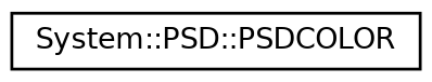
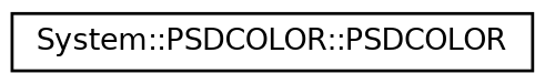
  digraph {
    rankdir=LR
-   n1 [color=black fillcolor=white fontname=Helvetica fontsize=10 height=0.2 label="System::PSD::PSDCOLOR" shape=record style=filled width=0.4]
+   n1 [color=black fillcolor=white fontname=Helvetica fontsize=10 height=0.2 label="System::PSDCOLOR::PSDCOLOR" shape=record style=filled width=0.4]
  }
